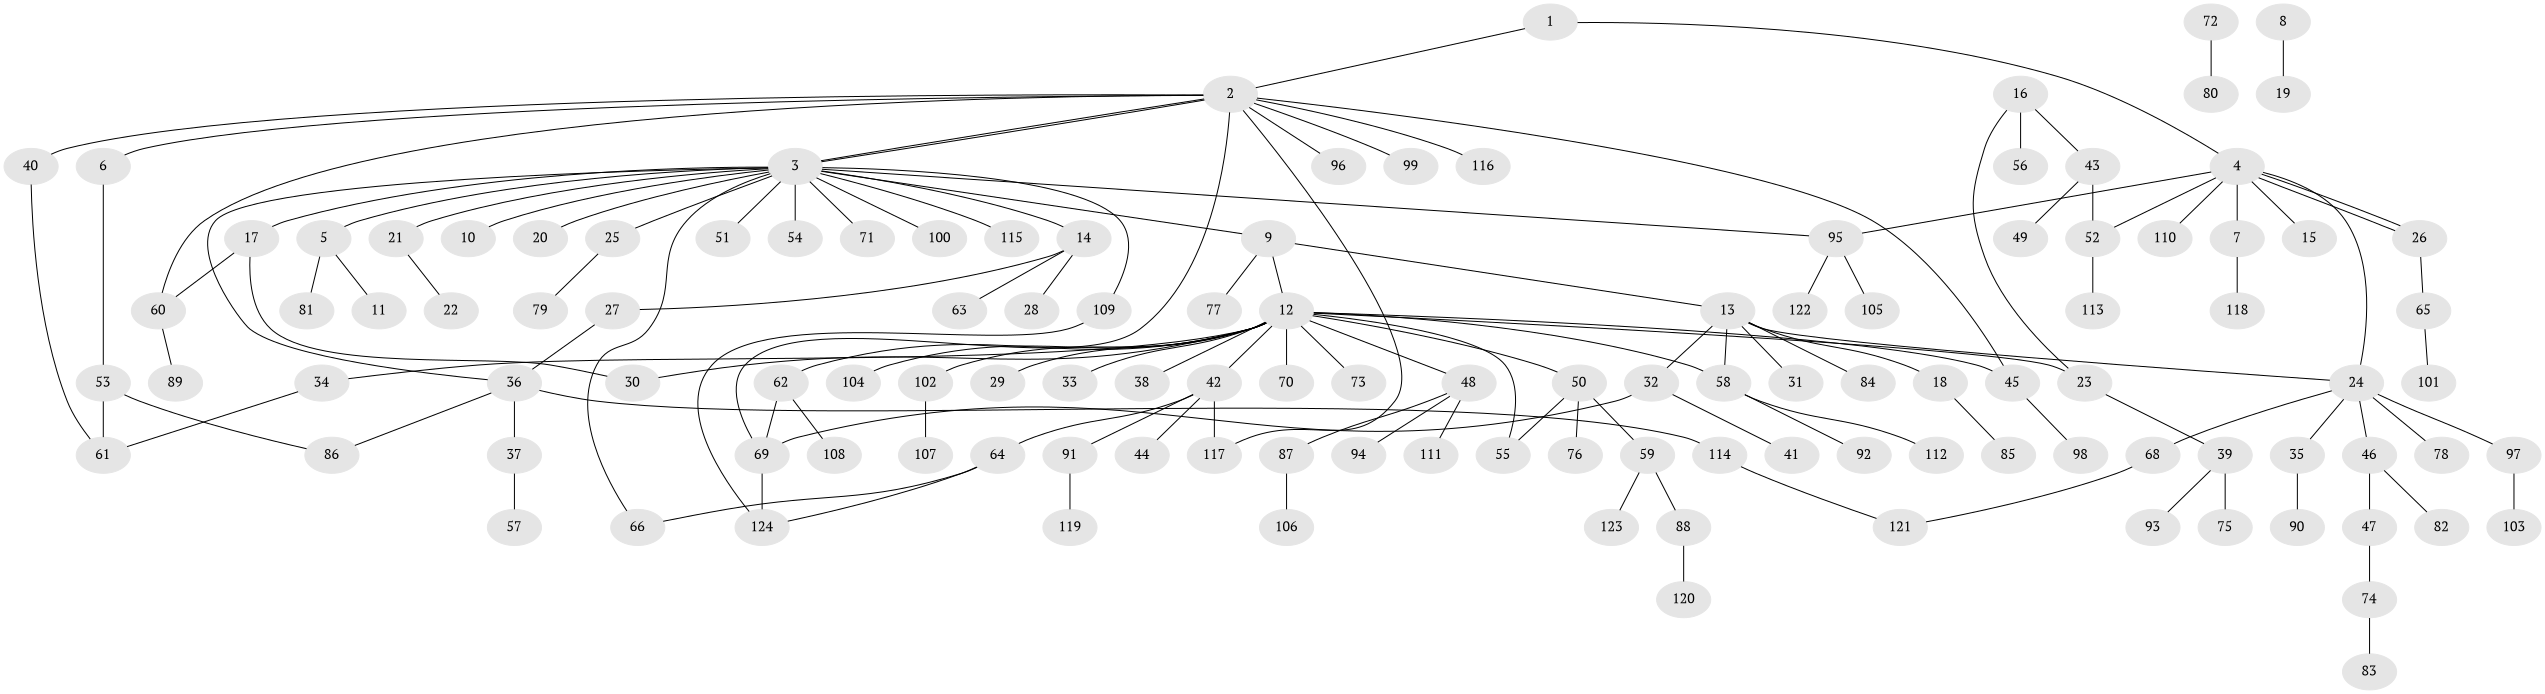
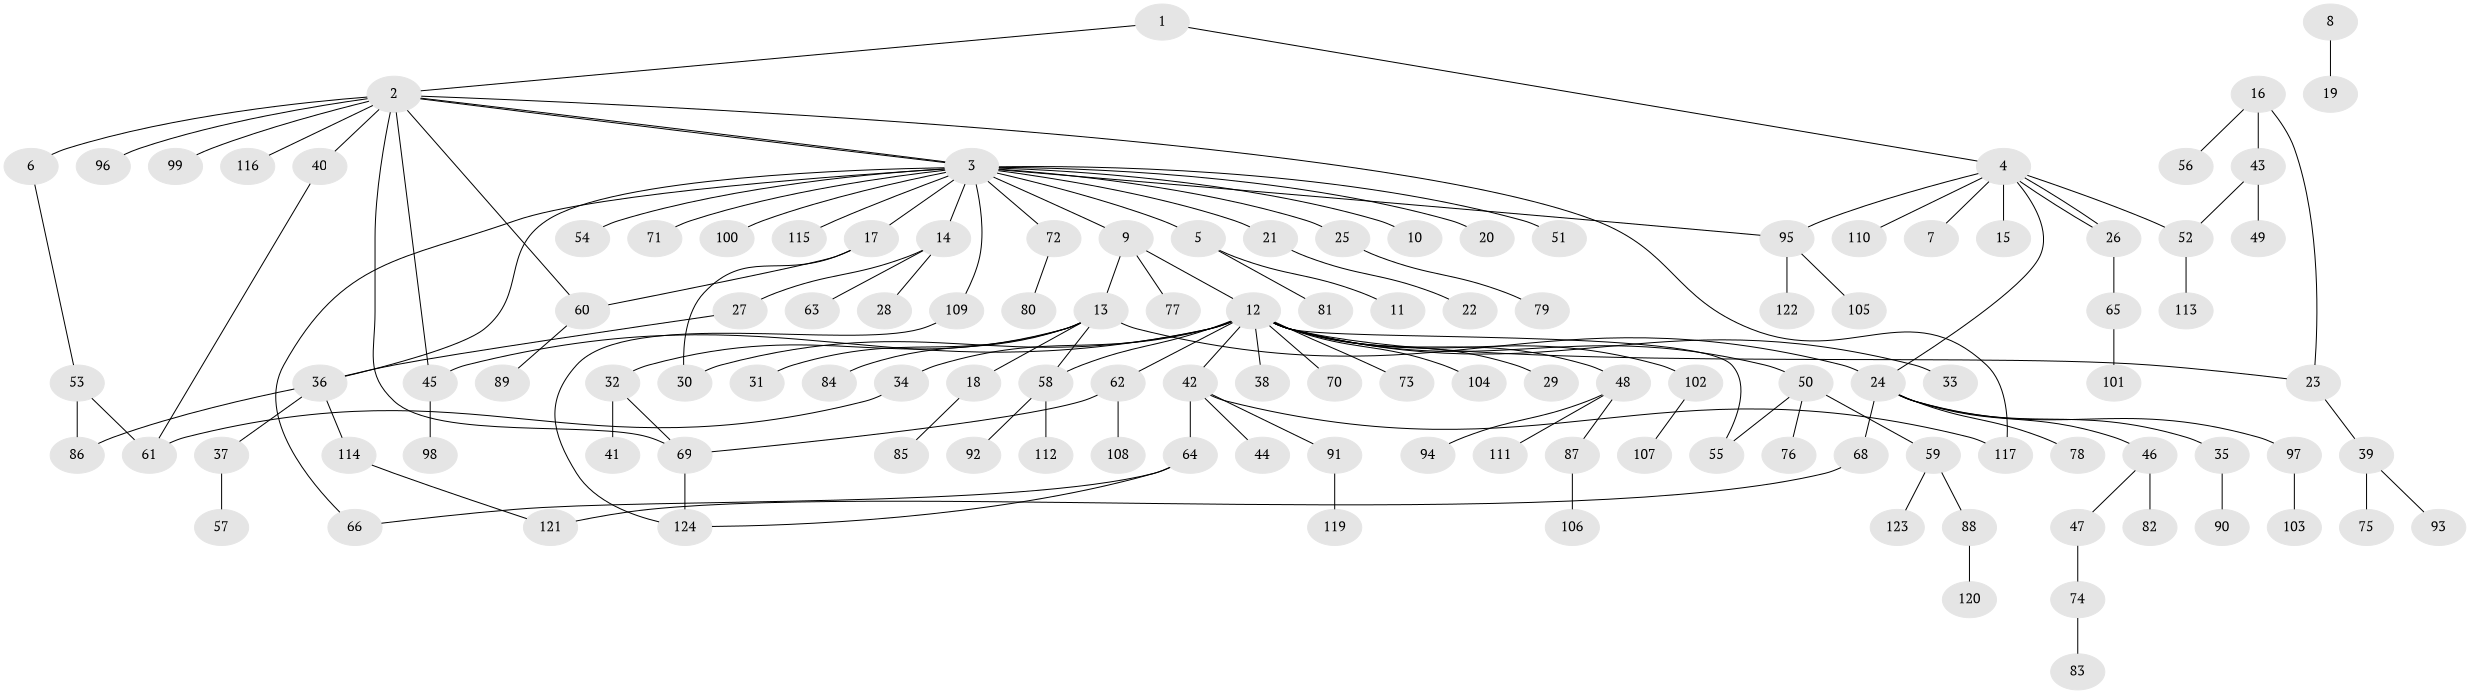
  graph {
    fontname="PT Serif"
    node [color=gray90 fontname="PT Serif" style=filled]
    edge [fontname="PT Serif"]
    1
    2
    4
    3
    6
    40
    45
    69
    96
    99
    116
    117
    60
    95
    7
    15
    24
    26
    52
    110
    5
    9
    10
    14
    17
    20
    21
    25
    36
    51
    54
    66
    71
    72
    100
    109
    115
    53
    8
    19
    61
    98
    124
    11
    81
    12
    13
    77
    27
    28
    63
    30
    22
    79
    37
    86
    114
    80
    105
    122
-   118
    35
    46
    68
    78
    97
    65
    113
    29
    33
    34
    38
    42
    48
    50
    55
    58
    62
    70
    73
    102
    104
    23
    18
    31
    32
    84
    16
    43
    56
    44
    64
    91
    87
    94
    111
    59
    76
    92
    112
    108
    107
    85
    41
    39
    49
    89
    75
    93
    90
    47
    82
    121
    103
    101
    57
    119
    74
    83
    106
    88
    123
    120
    1 -- 2
    1 -- 4
    2 -- 3
    2 -- 3
    2 -- 6
    2 -- 40
    2 -- 45
    2 -- 69
    2 -- 96
    2 -- 99
    2 -- 116
    2 -- 117
    2 -- 60
    4 -- 95
    4 -- 7
    4 -- 15
    4 -- 24
    4 -- 26
    4 -- 26
    4 -- 52
    4 -- 110
    3 -- 95
    3 -- 5
    3 -- 9
    3 -- 10
    3 -- 14
    3 -- 17
    3 -- 20
    3 -- 21
    3 -- 25
    3 -- 36
    3 -- 51
    3 -- 54
    3 -- 66
    3 -- 71
+   3 -- 72
    3 -- 100
    3 -- 109
    3 -- 115
    6 -- 53
    40 -- 61
    45 -- 98
    69 -- 124
    60 -- 89
    95 -- 105
    95 -- 122
-   7 -- 118
    24 -- 35
    24 -- 46
    24 -- 68
    24 -- 78
    24 -- 97
    26 -- 65
    52 -- 113
    5 -- 11
    5 -- 81
    9 -- 12
    9 -- 13
    9 -- 77
    14 -- 27
    14 -- 28
    14 -- 63
    17 -- 60
    17 -- 30
    21 -- 22
    25 -- 79
    36 -- 37
    36 -- 86
    36 -- 114
    72 -- 80
    109 -- 124
    53 -- 61
    53 -- 86
    8 -- 19
    12 -- 45
    12 -- 30
    12 -- 29
    12 -- 33
    12 -- 34
    12 -- 38
    12 -- 42
    12 -- 48
    12 -- 50
    12 -- 55
    12 -- 58
    12 -- 62
    12 -- 70
    12 -- 73
    12 -- 102
    12 -- 104
    12 -- 23
    13 -- 24
    13 -- 58
    13 -- 18
    13 -- 31
    13 -- 32
    13 -- 84
    27 -- 36
    37 -- 57
    114 -- 121
    35 -- 90
    46 -- 47
    46 -- 82
    68 -- 121
    97 -- 103
    65 -- 101
    34 -- 61
    42 -- 117
    42 -- 44
    42 -- 64
    42 -- 91
    48 -- 87
    48 -- 94
    48 -- 111
    50 -- 55
    50 -- 59
    50 -- 76
    58 -- 92
    58 -- 112
    62 -- 69
    62 -- 108
    102 -- 107
    23 -- 39
    18 -- 85
    32 -- 69
    32 -- 41
    16 -- 23
    16 -- 43
    16 -- 56
    43 -- 52
    43 -- 49
    64 -- 66
    64 -- 124
    91 -- 119
    87 -- 106
    59 -- 88
    59 -- 123
    39 -- 75
    39 -- 93
    47 -- 74
    74 -- 83
    88 -- 120
  }
